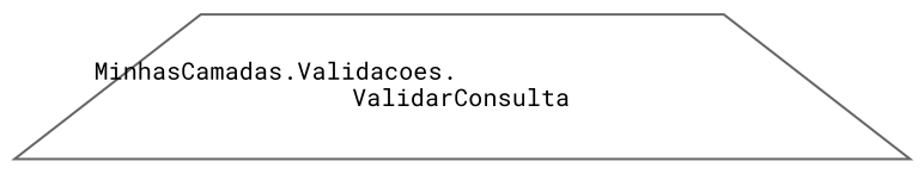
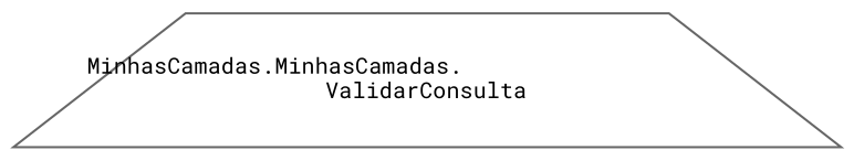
  digraph {
    rankdir=TB
    fontname="Roboto Mono"
-   n1 [color=grey40 fillcolor=white fontname="Roboto Mono" fontsize=10 height=0.2 label="MinhasCamadas.Validacoes.\lValidarConsulta" shape=trapezium style=filled width=0.4]
+   n1 [color=grey40 fillcolor=white fontname="Roboto Mono" fontsize=10 height=0.2 label="MinhasCamadas.MinhasCamadas.\lValidarConsulta" shape=trapezium style=filled width=0.4]
  }
